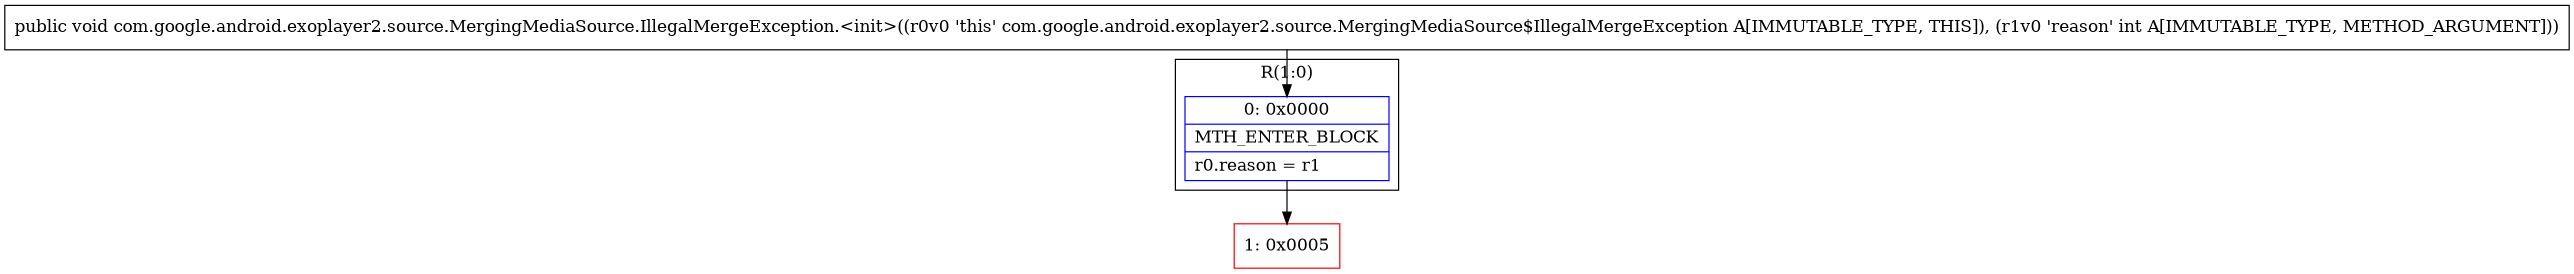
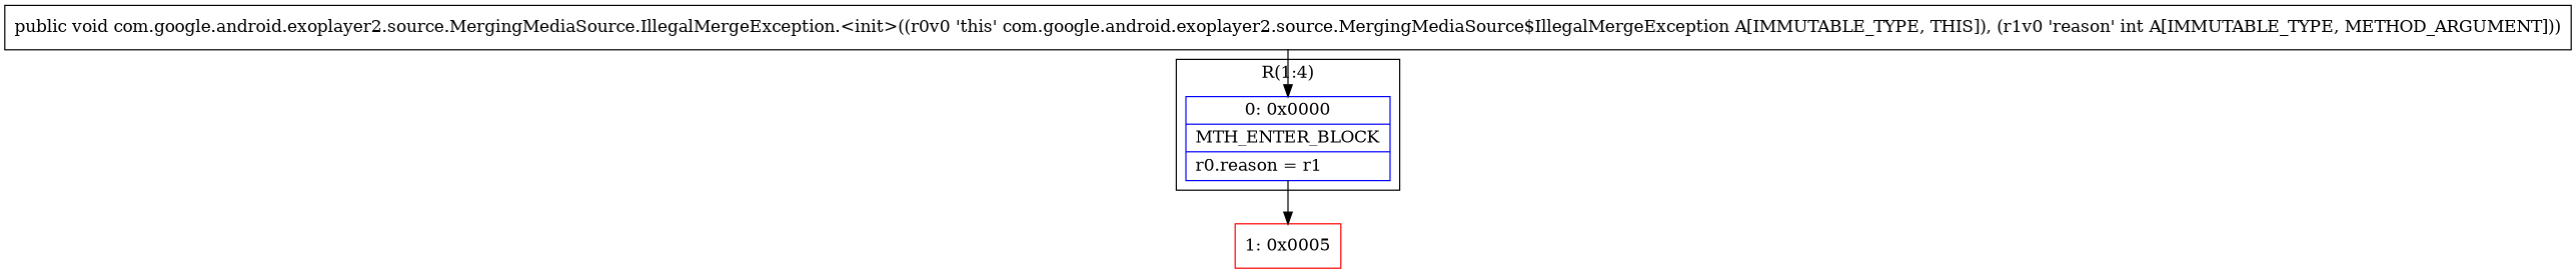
  digraph {
    node [shape=record]
    n1 [color=blue label="{0\:\ 0x0000|MTH_ENTER_BLOCK\l|r0.reason = r1\l}"]
    n2 [color=red label="{1\:\ 0x0005}"]
    n3 [label="{public void com.google.android.exoplayer2.source.MergingMediaSource.IllegalMergeException.\<init\>((r0v0 'this' com.google.android.exoplayer2.source.MergingMediaSource$IllegalMergeException A[IMMUTABLE_TYPE, THIS]), (r1v0 'reason' int A[IMMUTABLE_TYPE, METHOD_ARGUMENT])) }"]
    subgraph cluster_1 {
-     label="R(1:0)"
+     label="R(1:4)"
      n1
    }
    n1 -> n2
    n3 -> n1
  }
